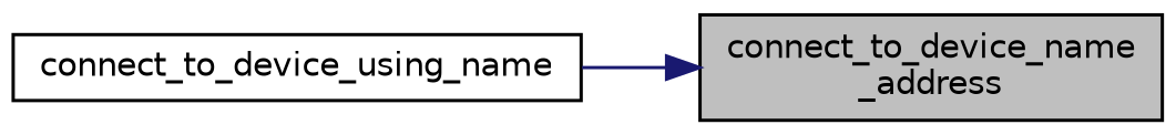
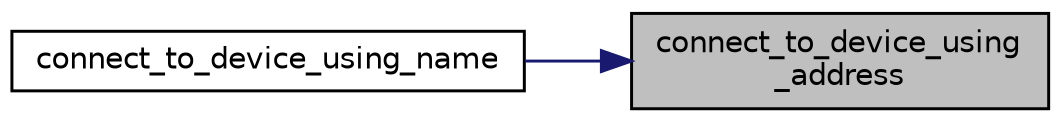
  digraph {
    rankdir=RL
    node [color=black fontname=Helvetica fontsize=10 shape=record style=filled]
-   n1 [fillcolor=grey75 fontcolor=black height=0.2 label="connect_to_device_name\l_address" width=0.4]
+   n1 [fillcolor=grey75 fontcolor=black height=0.2 label="connect_to_device_using\l_address" width=0.4]
    n2 [fillcolor=white height=0.2 label=connect_to_device_using_name width=0.4]
    n1 -> n2 [color=midnightblue dir=back fontname=Helvetica fontsize=10 labelfontname=Helvetica labelfontsize=10 style=solid]
  }
